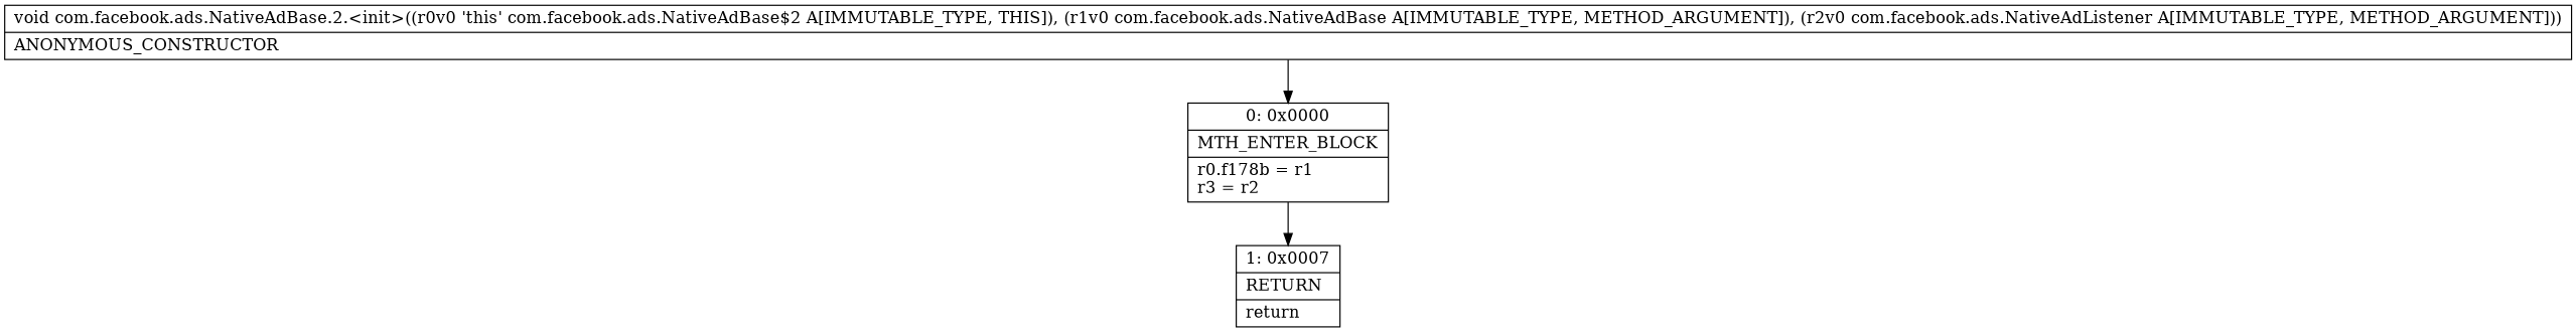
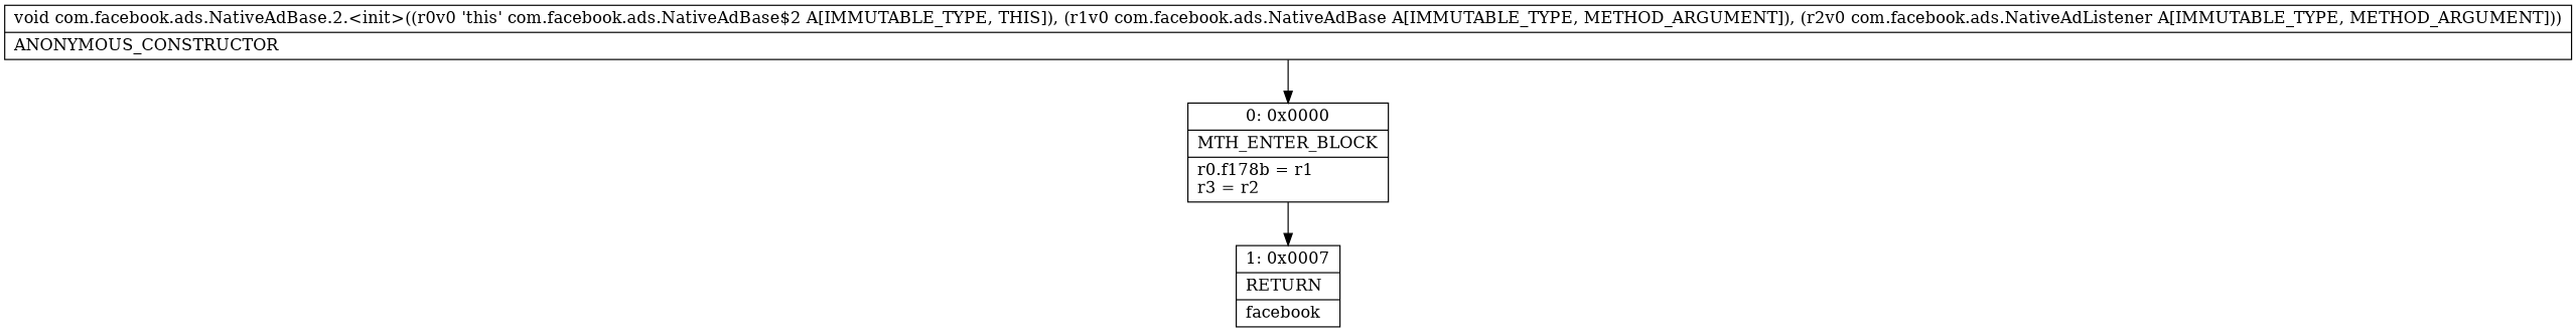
  digraph {
    node [shape=record]
    n1 [label="{0\:\ 0x0000|MTH_ENTER_BLOCK\l|r0.f178b = r1\lr3 = r2\l}"]
-   n2 [label="{1\:\ 0x0007|RETURN\l|return\l}"]
+   n2 [label="{1\:\ 0x0007|RETURN\l|facebook\l}"]
    n3 [label="{void com.facebook.ads.NativeAdBase.2.\<init\>((r0v0 'this' com.facebook.ads.NativeAdBase$2 A[IMMUTABLE_TYPE, THIS]), (r1v0 com.facebook.ads.NativeAdBase A[IMMUTABLE_TYPE, METHOD_ARGUMENT]), (r2v0 com.facebook.ads.NativeAdListener A[IMMUTABLE_TYPE, METHOD_ARGUMENT]))  | ANONYMOUS_CONSTRUCTOR\l}"]
    n1 -> n2
    n3 -> n1
  }
